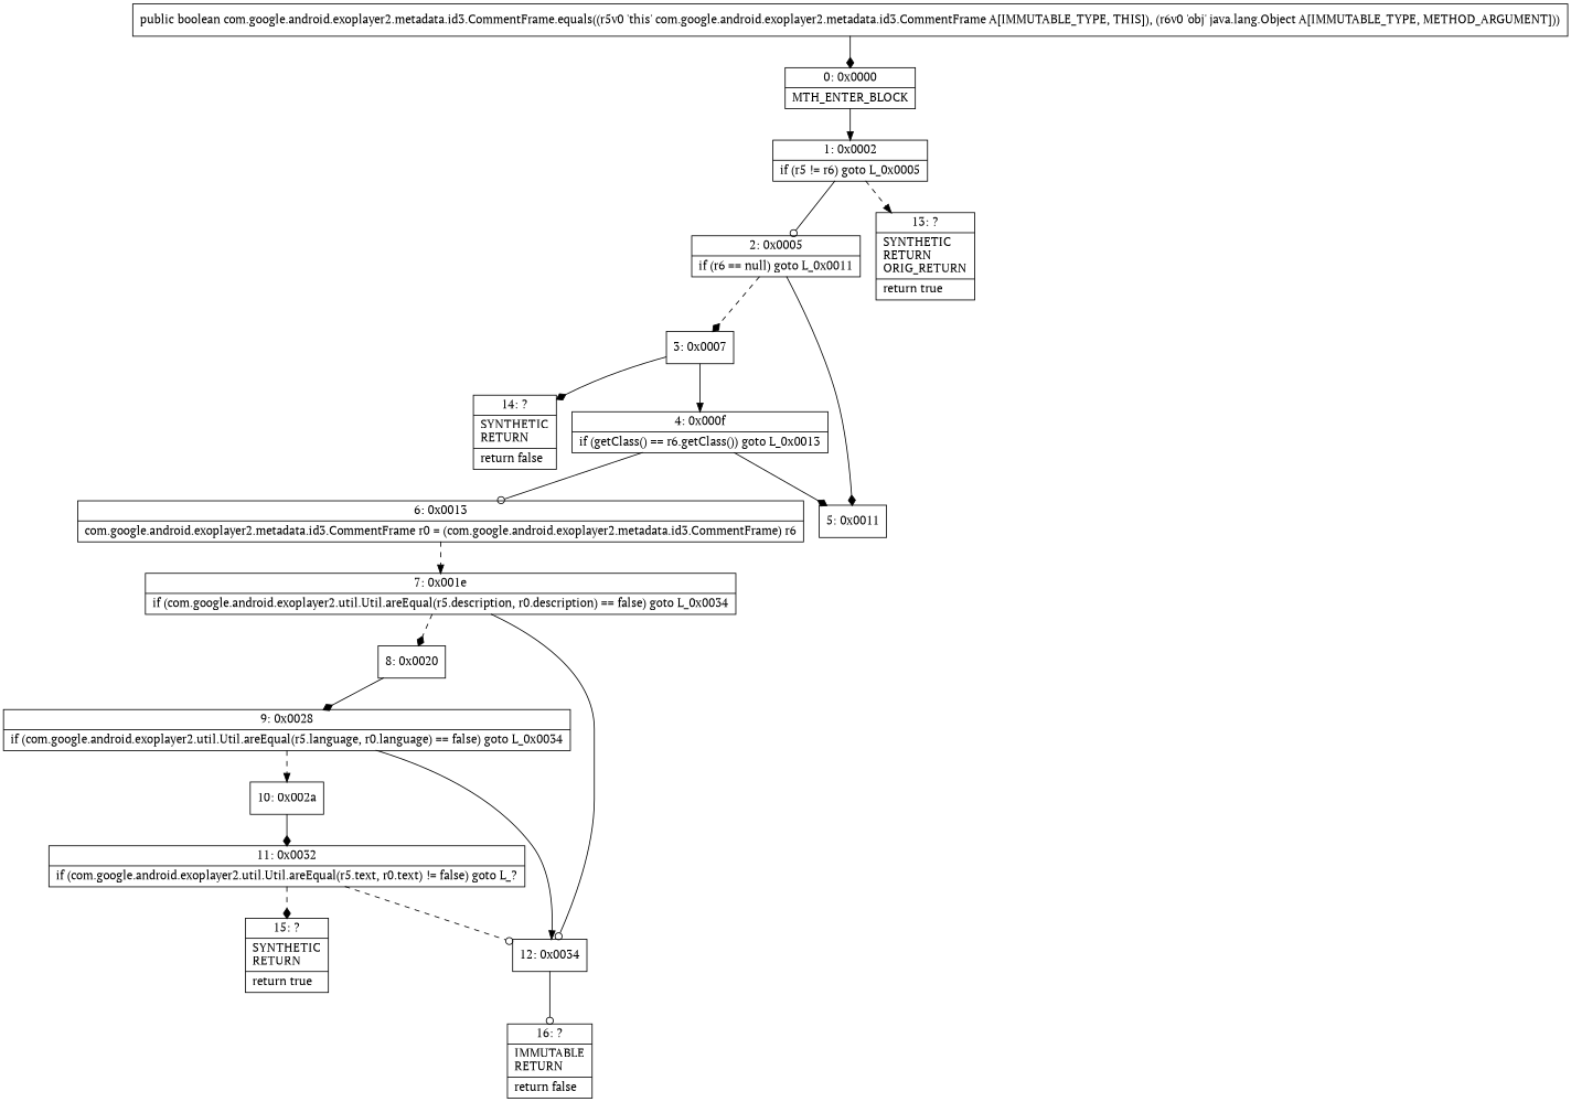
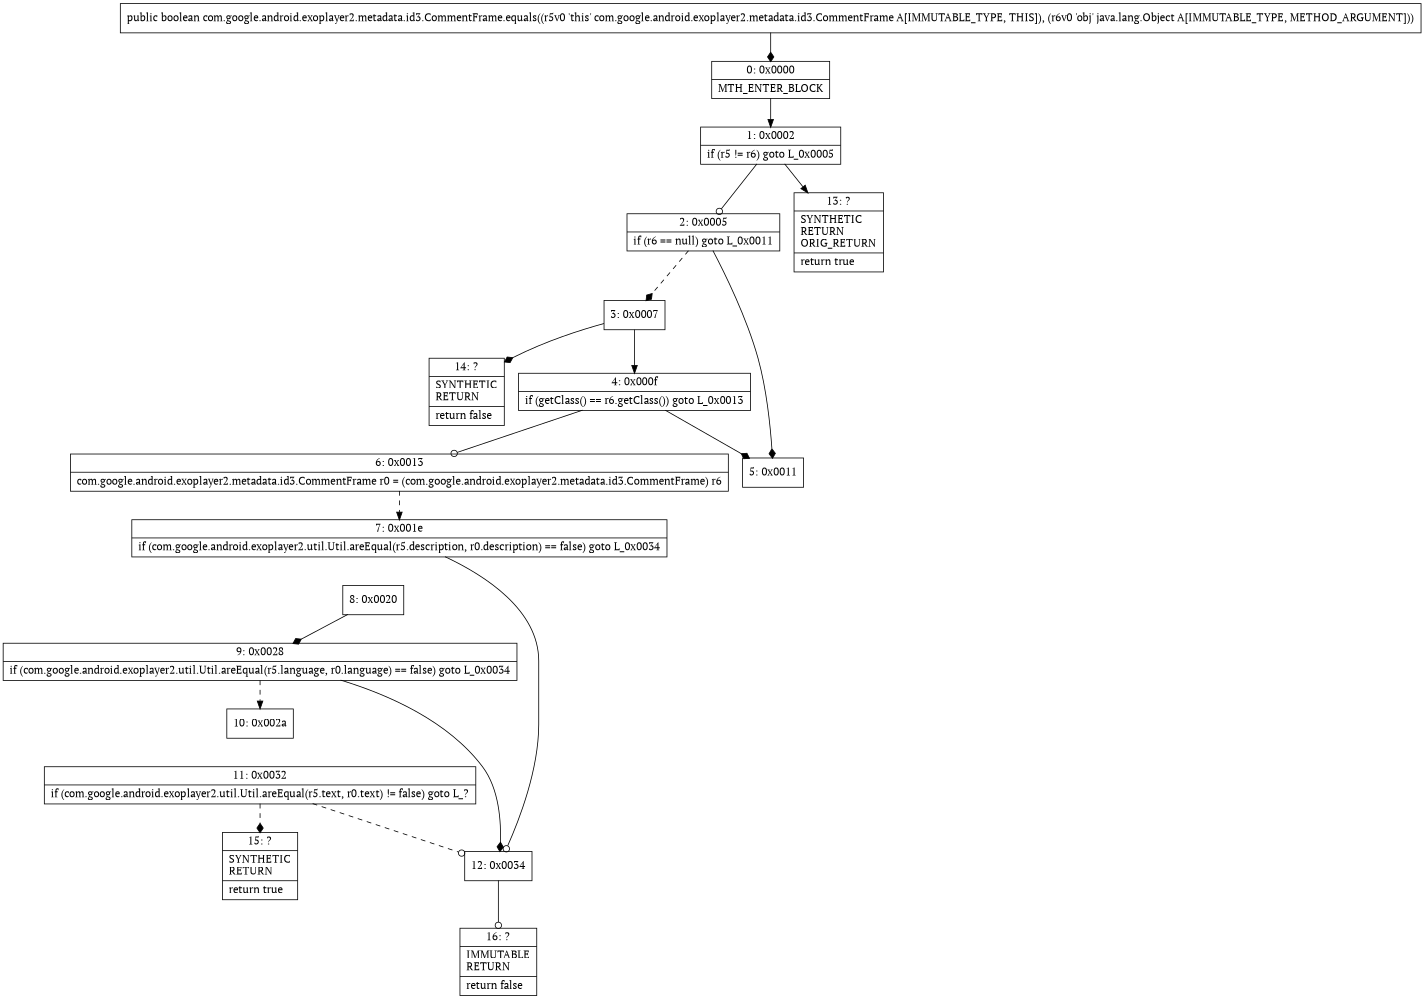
  digraph {
    fontname="PT Serif"
    node [fontname="PT Serif" shape=record]
    edge [arrowhead=diamond fontname="PT Serif"]
    n1 [label="{0\:\ 0x0000|MTH_ENTER_BLOCK\l}"]
    n2 [label="{1\:\ 0x0002|if (r5 != r6) goto L_0x0005\l}"]
    n3 [label="{2\:\ 0x0005|if (r6 == null) goto L_0x0011\l}"]
    n4 [label="{13\:\ ?|SYNTHETIC\lRETURN\lORIG_RETURN\l|return true\l}"]
    n5 [label="{3\:\ 0x0007}"]
    n6 [label="{5\:\ 0x0011}"]
    n7 [label="{4\:\ 0x000f|if (getClass() == r6.getClass()) goto L_0x0013\l}"]
    n8 [label="{14\:\ ?|SYNTHETIC\lRETURN\l|return false\l}"]
    n9 [label="{6\:\ 0x0013|com.google.android.exoplayer2.metadata.id3.CommentFrame r0 = (com.google.android.exoplayer2.metadata.id3.CommentFrame) r6\l}"]
    n10 [label="{7\:\ 0x001e|if (com.google.android.exoplayer2.util.Util.areEqual(r5.description, r0.description) == false) goto L_0x0034\l}"]
    n11 [label="{8\:\ 0x0020}"]
    n12 [label="{12\:\ 0x0034}"]
    n13 [label="{9\:\ 0x0028|if (com.google.android.exoplayer2.util.Util.areEqual(r5.language, r0.language) == false) goto L_0x0034\l}"]
    n14 [label="{16\:\ ?|IMMUTABLE\lRETURN\l|return false\l}"]
    n15 [label="{10\:\ 0x002a}"]
    n16 [label="{11\:\ 0x0032|if (com.google.android.exoplayer2.util.Util.areEqual(r5.text, r0.text) != false) goto L_?\l}"]
    n17 [label="{15\:\ ?|SYNTHETIC\lRETURN\l|return true\l}"]
    n18 [label="{public boolean com.google.android.exoplayer2.metadata.id3.CommentFrame.equals((r5v0 'this' com.google.android.exoplayer2.metadata.id3.CommentFrame A[IMMUTABLE_TYPE, THIS]), (r6v0 'obj' java.lang.Object A[IMMUTABLE_TYPE, METHOD_ARGUMENT])) }"]
    n1 -> n2 [arrowhead=normal]
    n2 -> n3 [arrowhead=odot]
-   n2 -> n4 [arrowhead=normal style=dashed]
+   n2 -> n4 [arrowhead=normal style=solid]
    n3 -> n5 [style=dashed]
    n3 -> n6
    n5 -> n7 [arrowhead=normal]
    n5 -> n8
    n7 -> n6 [style=solid]
    n7 -> n9 [arrowhead=odot]
    n9 -> n10 [arrowhead=normal style=dashed]
-   n10 -> n11 [style=dashed]
    n10 -> n12 [arrowhead=odot]
    n11 -> n13
    n12 -> n14 [arrowhead=odot]
-   n13 -> n12 [arrowhead=normal]
+   n13 -> n12
    n13 -> n15 [arrowhead=normal style=dashed]
-   n15 -> n16
    n16 -> n12 [arrowhead=odot style=dashed]
    n16 -> n17 [style=dashed]
    n18 -> n1
  }
